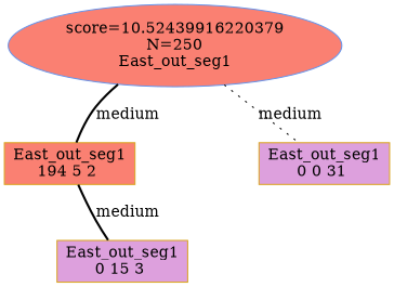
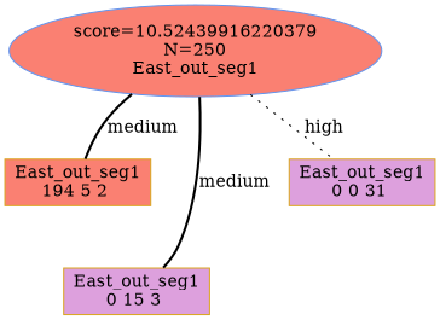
  digraph {
    node [color=goldenrod fillcolor=salmon shape=box style=filled]
    edge [dir=none style=bold]
    n1 [color=cornflowerblue label="score=10.52439916220379\nN=250\nEast_out_seg1" shape=ellipse]
    n2 [label="East_out_seg1\n194 5 2 "]
    n3 [fillcolor=plum label="East_out_seg1\n0 15 3 "]
    n4 [fillcolor=plum label="East_out_seg1\n0 0 31 "]
    subgraph sub_1 {
      rank=same
      n1
    }
    subgraph sub_2 {
      rank=same
      n2
    }
    subgraph sub_3 {
      rank=same
      n3
    }
    subgraph sub_4 {
      rank=same
      n4
    }
    n1 -> n2 [label=medium]
-   n2 -> n3 [label=medium]
-   n1 -> n4 [label=medium style=dotted]
+   n1 -> n3 [label=medium]
+   n1 -> n4 [label=high style=dotted]
  }
